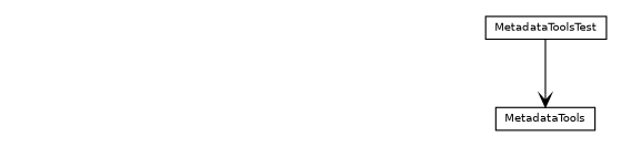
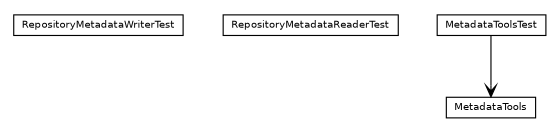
  digraph {
    node [fontcolor=black fontname=Helvetica fontsize=9.0 shape=plaintext]
+   n1 [label=<<table border="0" cellborder="1" cellspacing="0" cellpadding="2" port="p" href="./RepositoryMetadataWriterTest.html"> 		<tr><td><table border="0" cellspacing="0" cellpadding="1"> 			<tr><td> RepositoryMetadataWriterTest </td></tr> 		</table></td></tr> 		</table>>]
+   n2 [label=<<table border="0" cellborder="1" cellspacing="0" cellpadding="2" port="p" href="./RepositoryMetadataReaderTest.html"> 		<tr><td><table border="0" cellspacing="0" cellpadding="1"> 			<tr><td> RepositoryMetadataReaderTest </td></tr> 		</table></td></tr> 		</table>>]
    n3 [label=<<table border="0" cellborder="1" cellspacing="0" cellpadding="2" port="p" href="./MetadataToolsTest.html"> 		<tr><td><table border="0" cellspacing="0" cellpadding="1"> 			<tr><td> MetadataToolsTest </td></tr> 		</table></td></tr> 		</table>>]
    n4 [label=<<table border="0" cellborder="1" cellspacing="0" cellpadding="2" port="p" href="http://java.sun.com/j2se/1.4.2/docs/api/org/apache/maven/archiva/repository/metadata/MetadataTools.html"> 		<tr><td><table border="0" cellspacing="0" cellpadding="1"> 			<tr><td> MetadataTools </td></tr> 		</table></td></tr> 		</table>>]
    n3 -> n4 [arrowhead=open color=black fontcolor=black fontname=Helvetica fontsize=10.0 headport=p labelfontname=Helvetica labelfontsize=10 tailport=p]
  }
